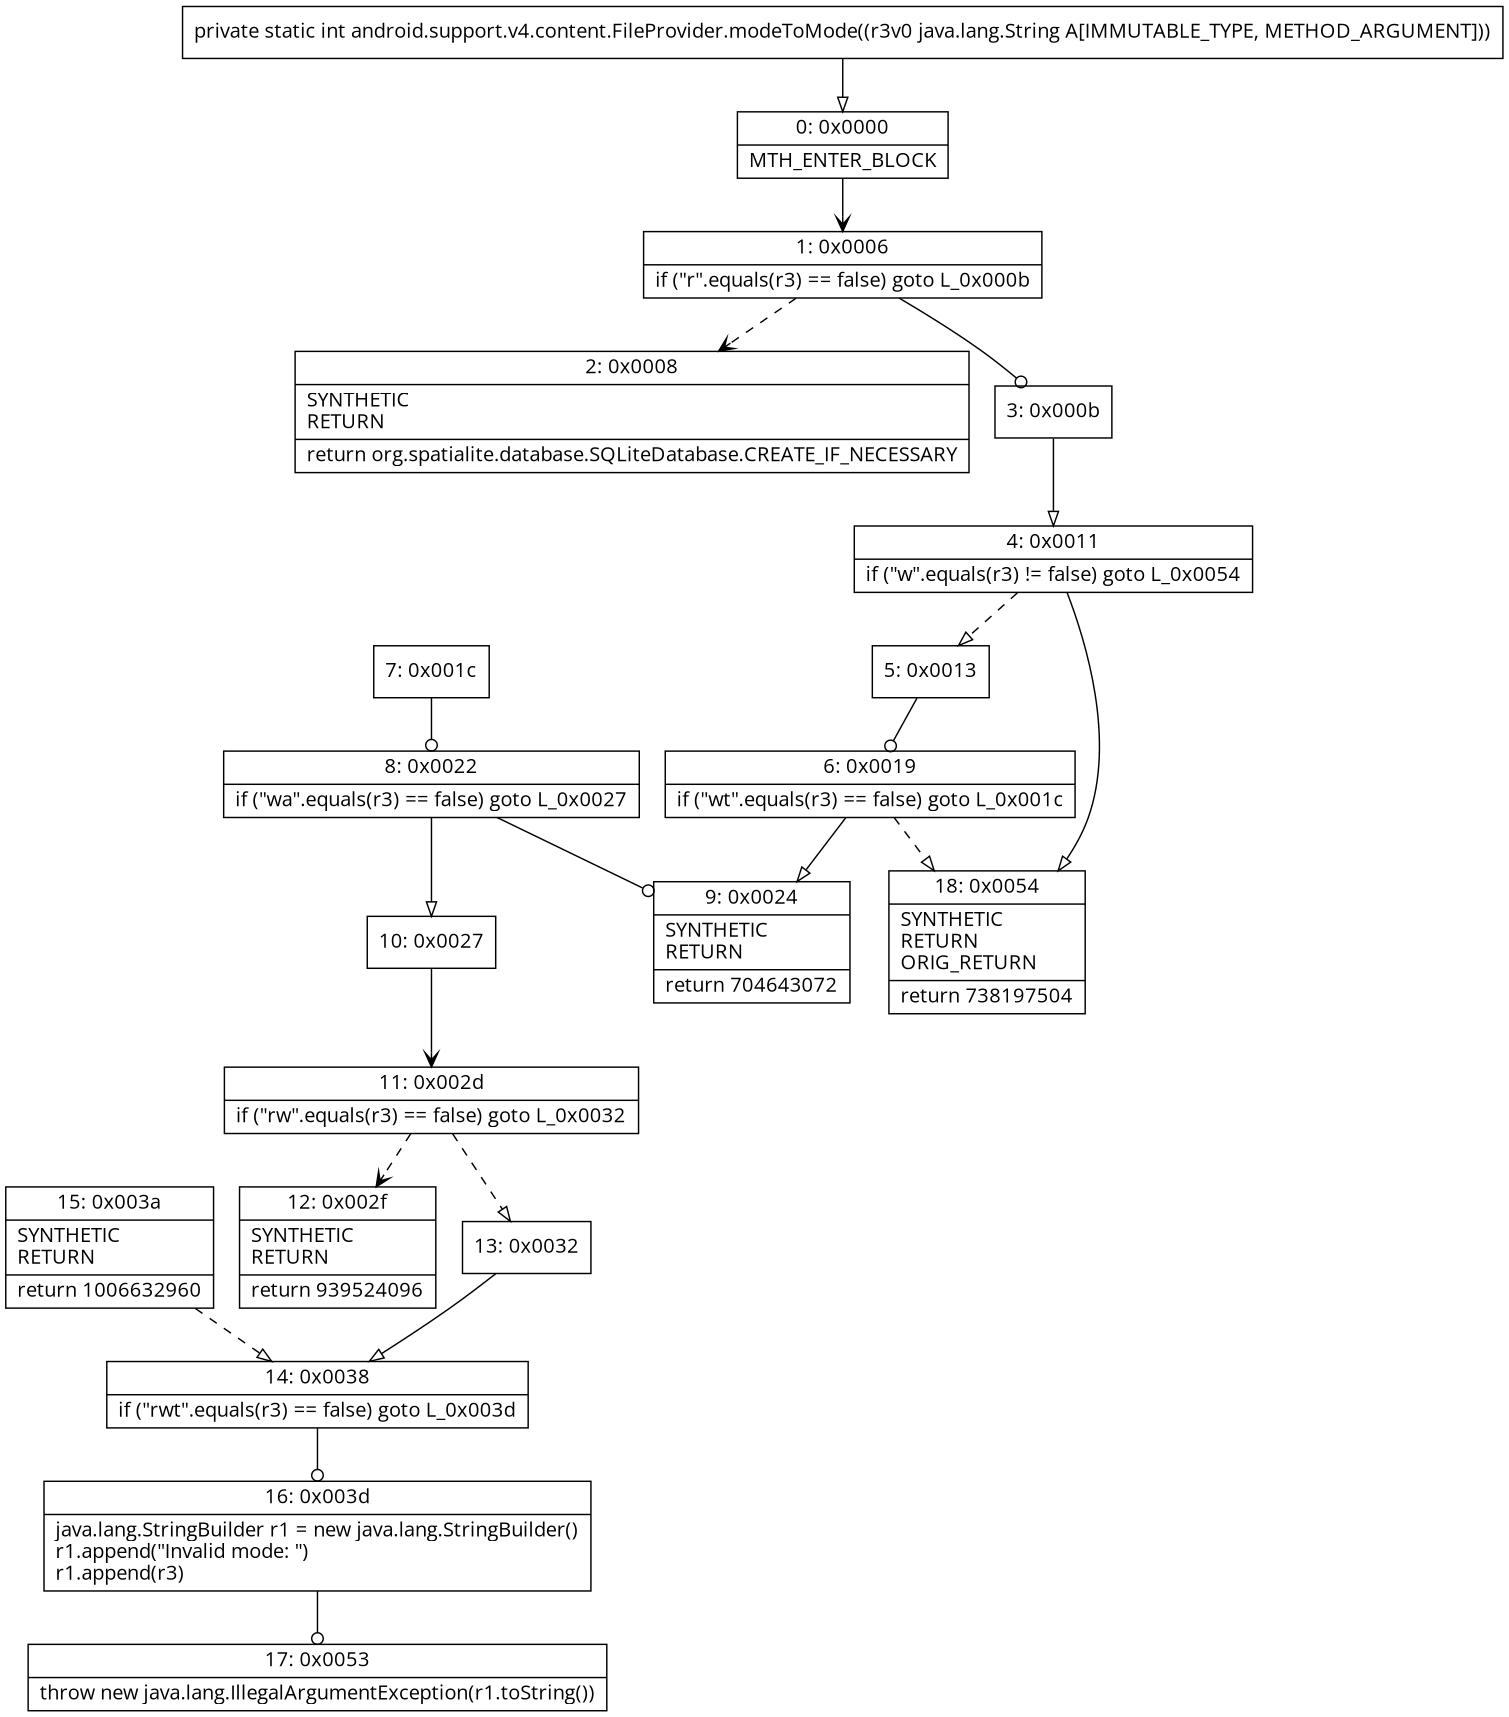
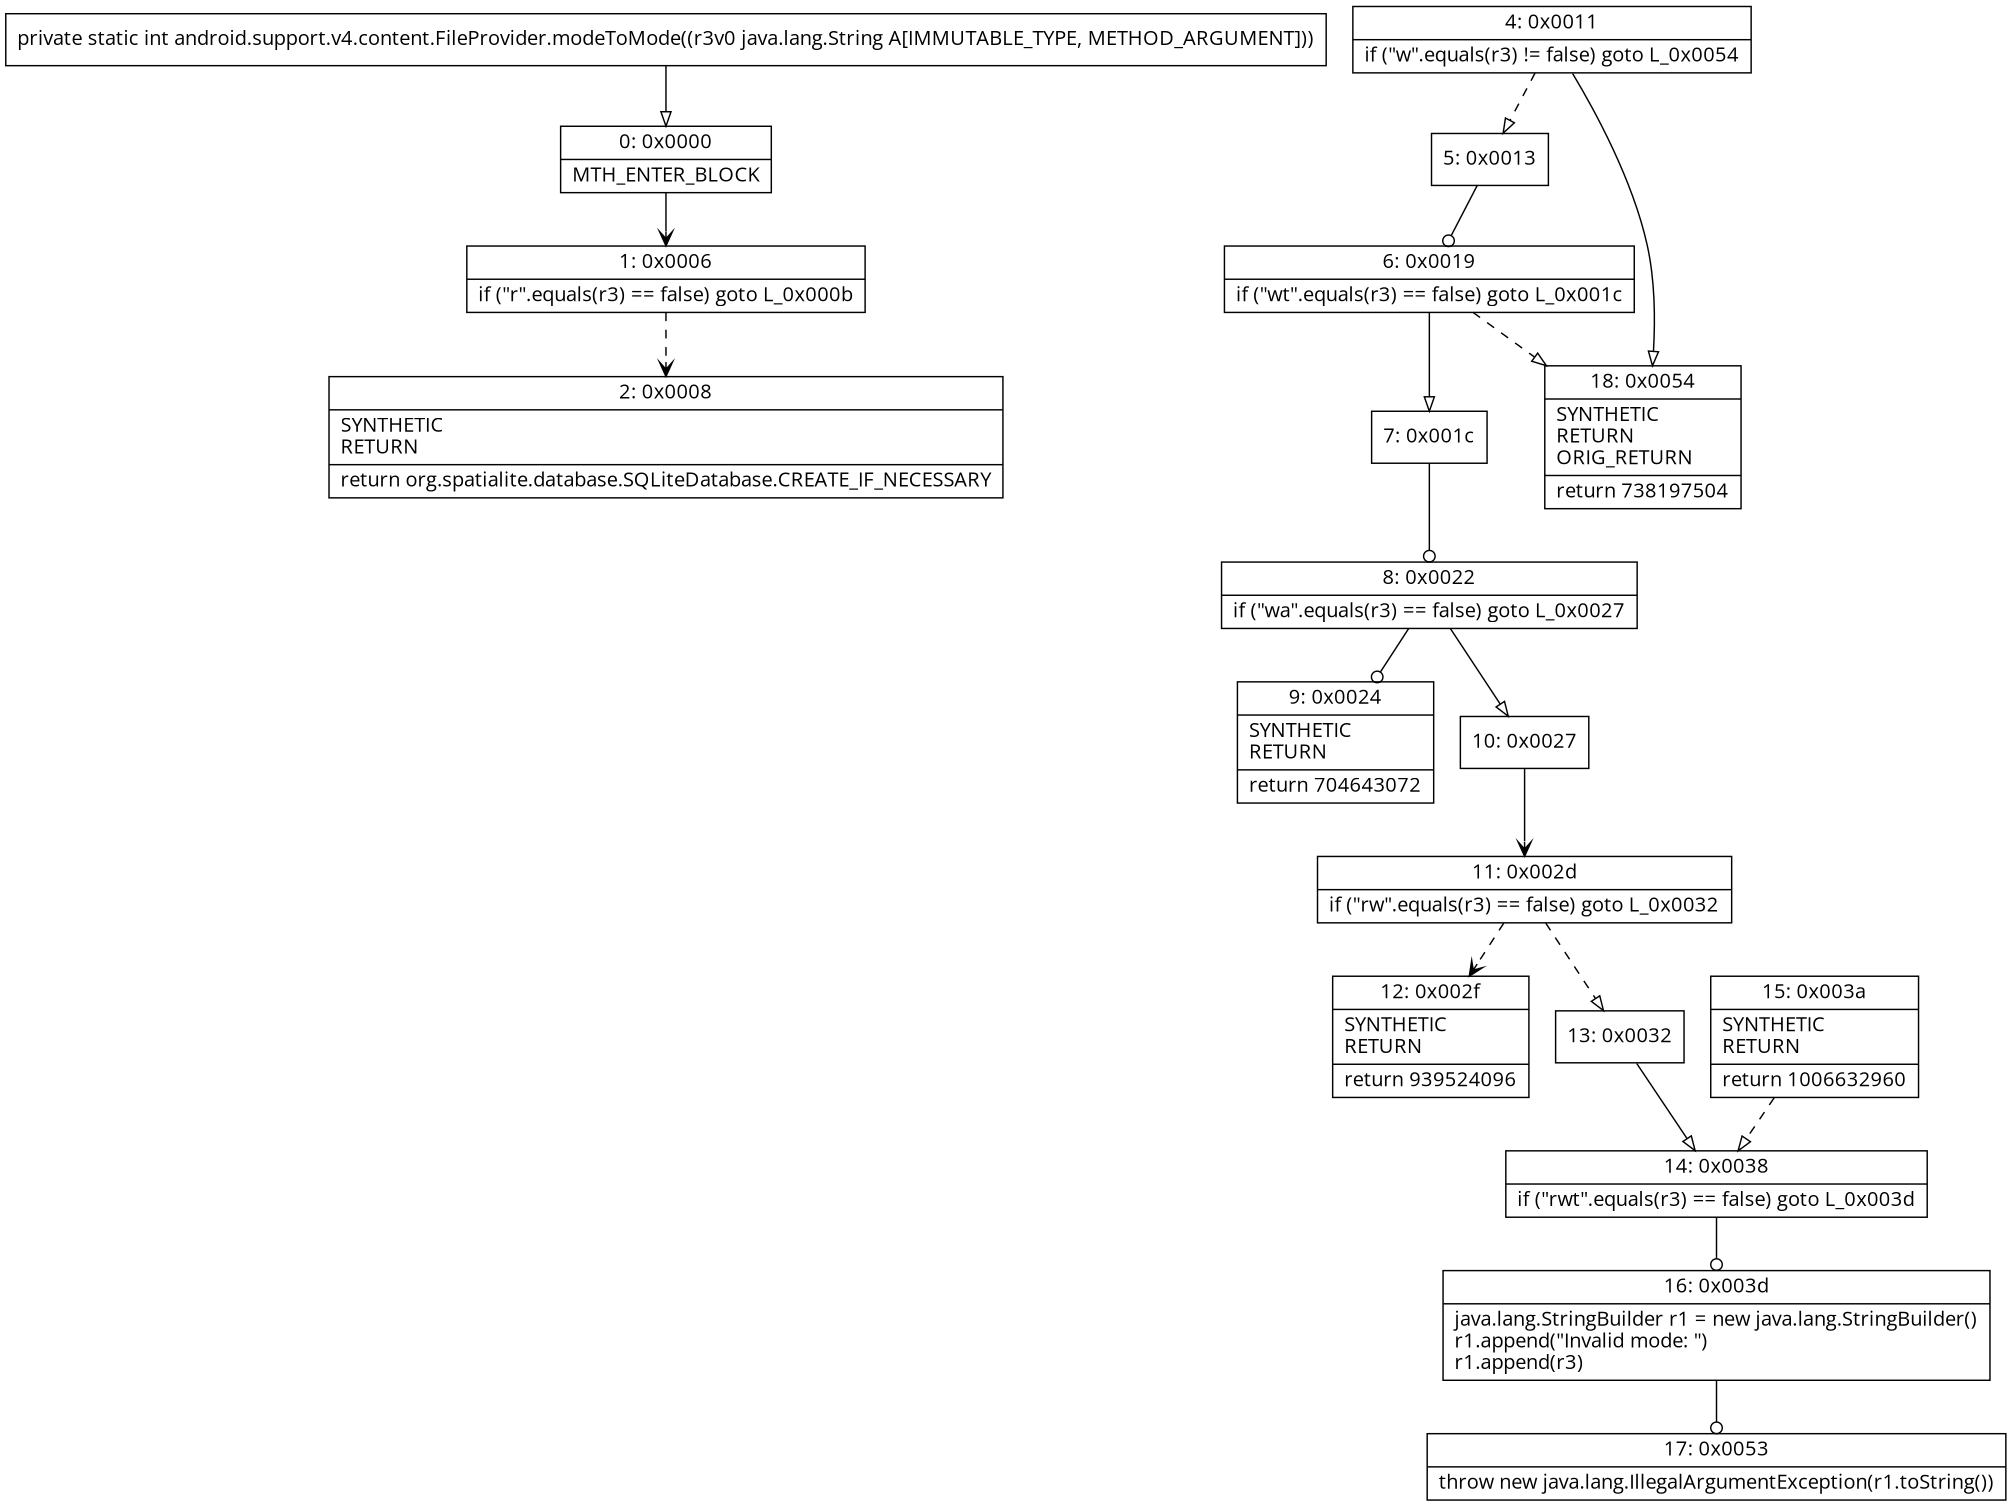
  digraph {
    fontname="Open Sans"
    node [fontname="Open Sans" shape=record]
    edge [arrowhead=onormal fontname="Open Sans"]
    n1 [label="{0\:\ 0x0000|MTH_ENTER_BLOCK\l}"]
    n2 [label="{1\:\ 0x0006|if (\"r\".equals(r3) == false) goto L_0x000b\l}"]
    n3 [label="{2\:\ 0x0008|SYNTHETIC\lRETURN\l|return org.spatialite.database.SQLiteDatabase.CREATE_IF_NECESSARY\l}"]
-   n4 [label="{3\:\ 0x000b}"]
    n5 [label="{4\:\ 0x0011|if (\"w\".equals(r3) != false) goto L_0x0054\l}"]
    n6 [label="{5\:\ 0x0013}"]
    n7 [label="{18\:\ 0x0054|SYNTHETIC\lRETURN\lORIG_RETURN\l|return 738197504\l}"]
    n8 [label="{6\:\ 0x0019|if (\"wt\".equals(r3) == false) goto L_0x001c\l}"]
    n9 [label="{7\:\ 0x001c}"]
    n10 [label="{8\:\ 0x0022|if (\"wa\".equals(r3) == false) goto L_0x0027\l}"]
    n11 [label="{9\:\ 0x0024|SYNTHETIC\lRETURN\l|return 704643072\l}"]
    n12 [label="{10\:\ 0x0027}"]
    n13 [label="{11\:\ 0x002d|if (\"rw\".equals(r3) == false) goto L_0x0032\l}"]
    n14 [label="{12\:\ 0x002f|SYNTHETIC\lRETURN\l|return 939524096\l}"]
    n15 [label="{13\:\ 0x0032}"]
    n16 [label="{14\:\ 0x0038|if (\"rwt\".equals(r3) == false) goto L_0x003d\l}"]
    n17 [label="{16\:\ 0x003d|java.lang.StringBuilder r1 = new java.lang.StringBuilder()\lr1.append(\"Invalid mode: \")\lr1.append(r3)\l}"]
    n18 [label="{15\:\ 0x003a|SYNTHETIC\lRETURN\l|return 1006632960\l}"]
    n19 [label="{17\:\ 0x0053|throw new java.lang.IllegalArgumentException(r1.toString())\l}"]
    n20 [label="{private static int android.support.v4.content.FileProvider.modeToMode((r3v0 java.lang.String A[IMMUTABLE_TYPE, METHOD_ARGUMENT])) }"]
    n1 -> n2 [arrowhead=vee]
    n2 -> n3 [arrowhead=vee style=dashed]
-   n2 -> n4 [arrowhead=odot]
-   n4 -> n5
    n5 -> n6 [style=dashed]
    n5 -> n7
    n6 -> n8 [arrowhead=odot]
    n8 -> n7 [style=dashed]
-   n8 -> n11
+   n8 -> n9
    n9 -> n10 [arrowhead=odot]
    n10 -> n11 [arrowhead=odot style=solid]
    n10 -> n12
    n12 -> n13 [arrowhead=vee]
    n13 -> n14 [arrowhead=vee style=dashed]
    n13 -> n15 [style=dashed]
    n15 -> n16
    n16 -> n17 [arrowhead=odot]
    n17 -> n19 [arrowhead=odot]
    n18 -> n16 [style=dashed]
    n20 -> n1
  }
